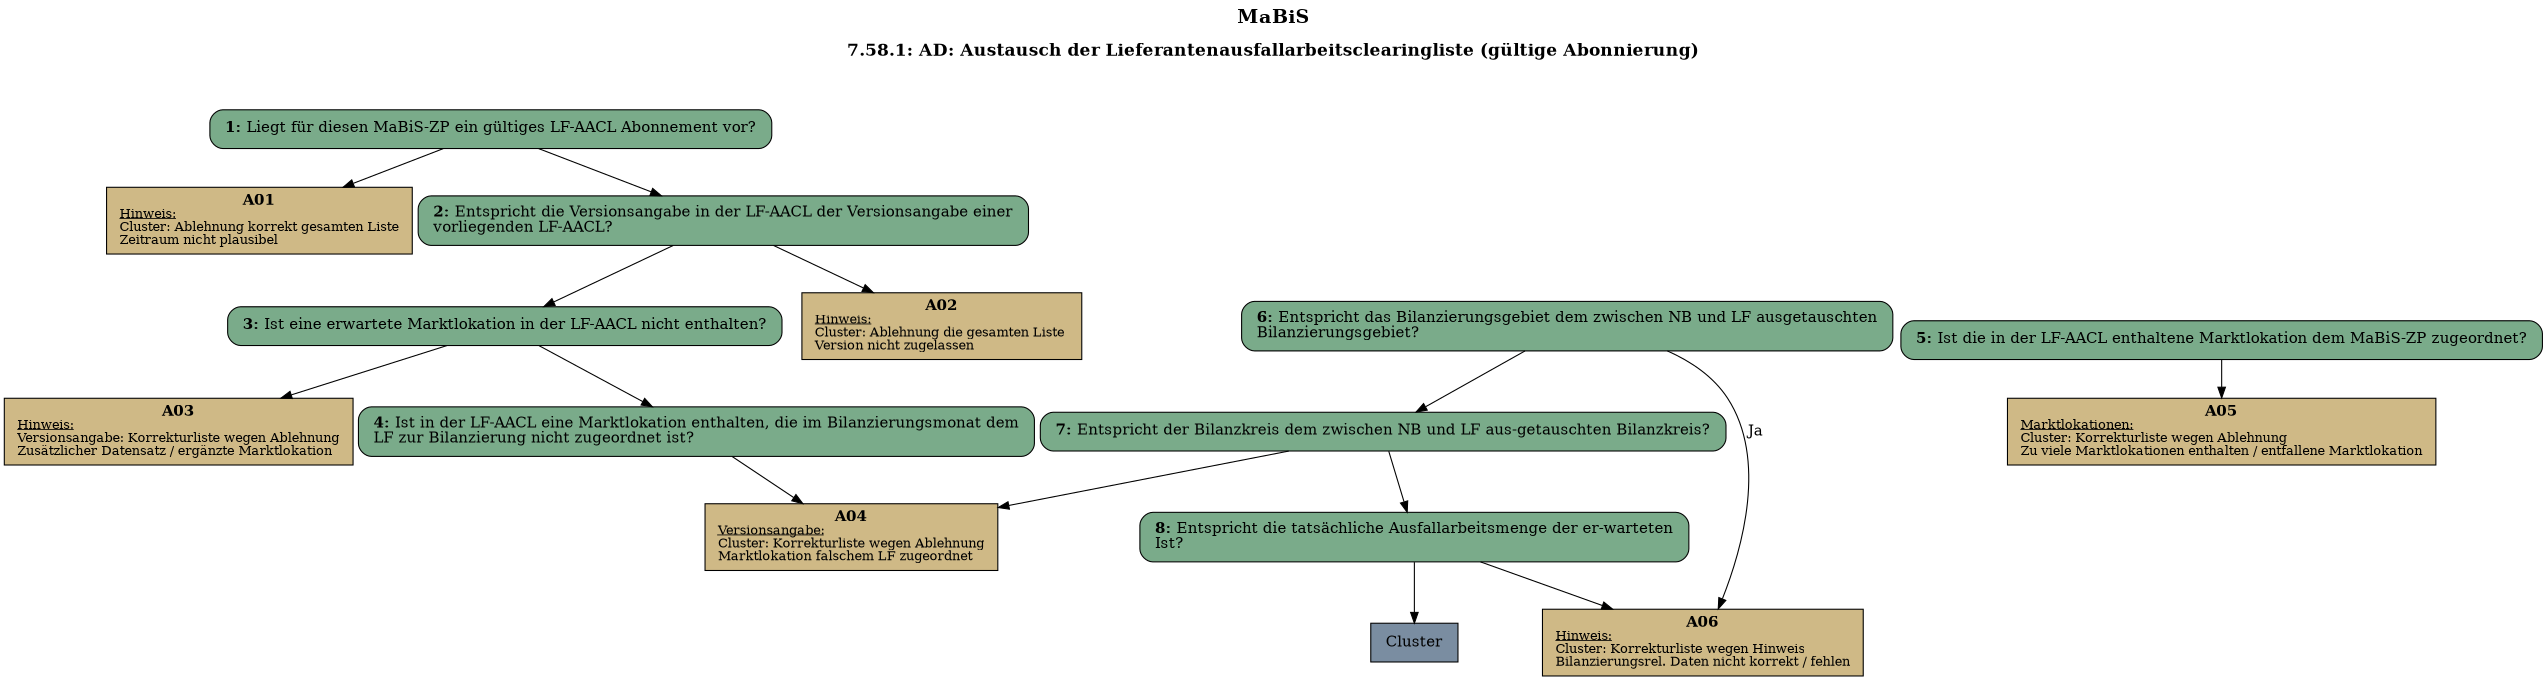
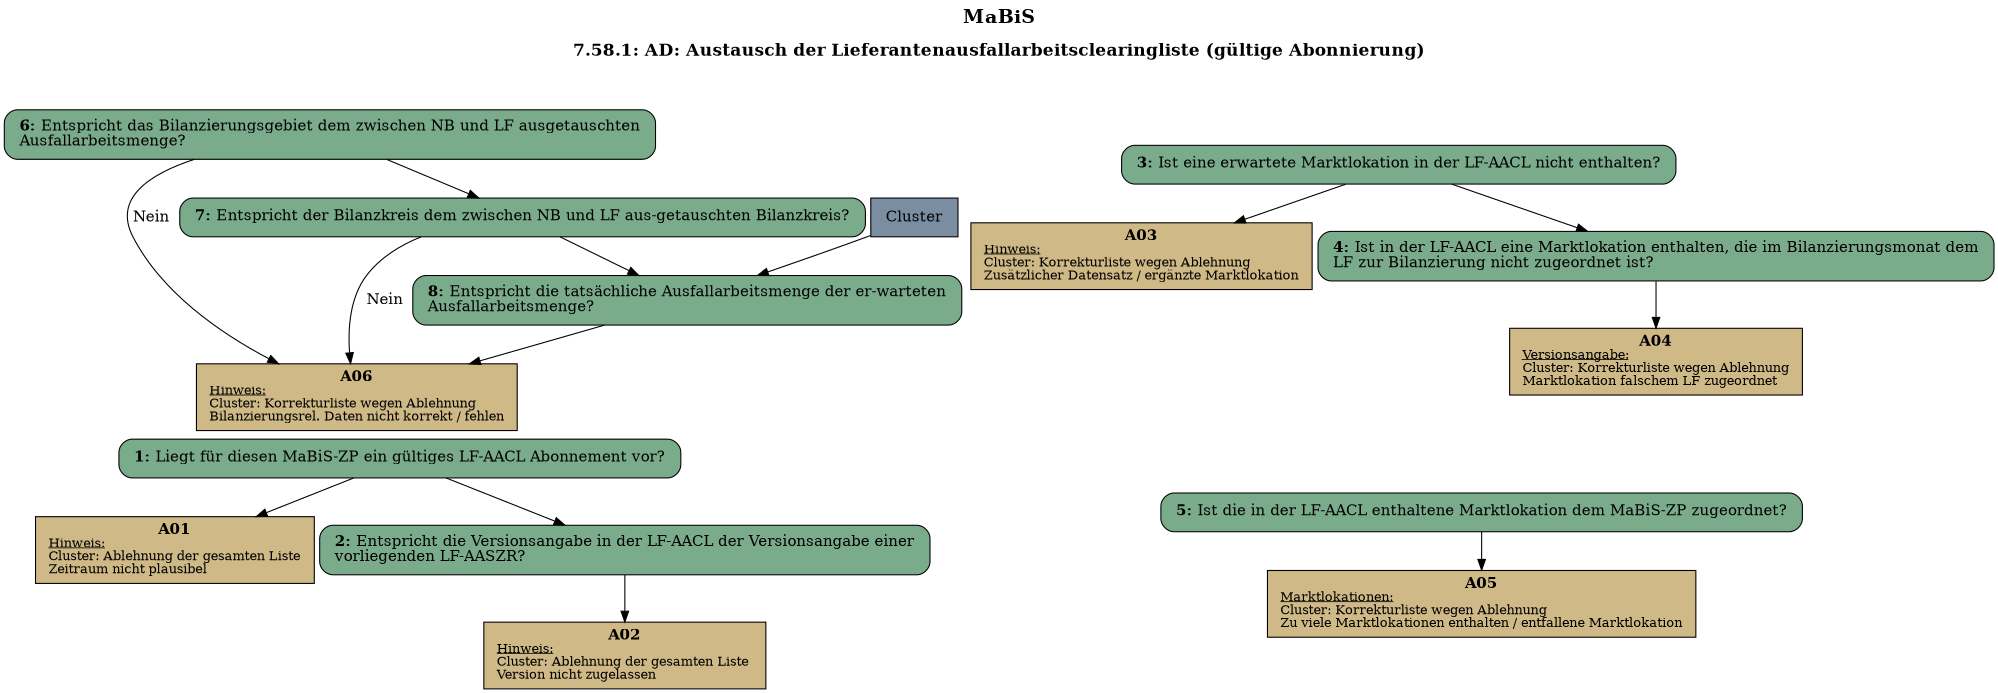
  digraph {
    concentrate=true
    label=<<B><FONT POINT-SIZE="18">MaBiS</FONT></B><BR/><BR/><B><FONT POINT-SIZE="16">7.58.1: AD: Austausch der Lieferantenausfallarbeitsclearingliste (gültige Abonnierung)</FONT></B><BR/><BR/><BR/><BR/>>
    labelloc=t
    pack=true
    packmode=array
    rankdir=TB
    node [fillcolor="#7aab8a" margin="0.2,0.12" shape=box style="filled,rounded"]
    n1 [label=<<B>1: </B>Liegt für diesen MaBiS-ZP ein gültiges LF-AACL Abonnement vor?<BR align="left"/>>]
-   n2 [fillcolor="#cfb986" label=<<B>A01</B><BR align="center"/><FONT point-size="12"><U>Hinweis:</U><BR align="left"/>Cluster: Ablehnung korrekt gesamten Liste<BR align="left"/>Zeitraum nicht plausibel<BR align="left"/></FONT>> margin="0.17,0.08" style=filled]
-   n3 [label=<<B>2: </B>Entspricht die Versionsangabe in der LF-AACL der Versionsangabe einer<BR align="left"/>vorliegenden LF-AACL?<BR align="left"/>>]
-   n4 [fillcolor="#cfb986" label=<<B>A02</B><BR align="center"/><FONT point-size="12"><U>Hinweis:</U><BR align="left"/>Cluster: Ablehnung die gesamten Liste <BR align="left"/>Version nicht zugelassen<BR align="left"/></FONT>> margin="0.17,0.08" style=filled]
+   n2 [fillcolor="#cfb986" label=<<B>A01</B><BR align="center"/><FONT point-size="12"><U>Hinweis:</U><BR align="left"/>Cluster: Ablehnung der gesamten Liste<BR align="left"/>Zeitraum nicht plausibel<BR align="left"/></FONT>> margin="0.17,0.08" style=filled]
+   n3 [label=<<B>2: </B>Entspricht die Versionsangabe in der LF-AACL der Versionsangabe einer<BR align="left"/>vorliegenden LF-AASZR?<BR align="left"/>>]
+   n4 [fillcolor="#cfb986" label=<<B>A02</B><BR align="center"/><FONT point-size="12"><U>Hinweis:</U><BR align="left"/>Cluster: Ablehnung der gesamten Liste <BR align="left"/>Version nicht zugelassen<BR align="left"/></FONT>> margin="0.17,0.08" style=filled]
    n5 [label=<<B>3: </B>Ist eine erwartete Marktlokation in der LF-AACL nicht enthalten?<BR align="left"/>>]
-   n6 [fillcolor="#cfb986" label=<<B>A03</B><BR align="center"/><FONT point-size="12"><U>Hinweis:</U><BR align="left"/>Versionsangabe: Korrekturliste wegen Ablehnung<BR align="left"/>Zusätzlicher Datensatz / ergänzte Marktlokation<BR align="left"/></FONT>> margin="0.17,0.08" style=filled]
+   n6 [fillcolor="#cfb986" label=<<B>A03</B><BR align="center"/><FONT point-size="12"><U>Hinweis:</U><BR align="left"/>Cluster: Korrekturliste wegen Ablehnung<BR align="left"/>Zusätzlicher Datensatz / ergänzte Marktlokation<BR align="left"/></FONT>> margin="0.17,0.08" style=filled]
    n7 [label=<<B>4: </B>Ist in der LF-AACL eine Marktlokation enthalten, die im Bilanzierungsmonat dem<BR align="left"/>LF zur Bilanzierung nicht zugeordnet ist?<BR align="left"/>>]
    n8 [fillcolor="#cfb986" label=<<B>A04</B><BR align="center"/><FONT point-size="12"><U>Versionsangabe:</U><BR align="left"/>Cluster: Korrekturliste wegen Ablehnung<BR align="left"/>Marktlokation falschem LF zugeordnet<BR align="left"/></FONT>> margin="0.17,0.08" style=filled]
    n9 [label=<<B>5: </B>Ist die in der LF-AACL enthaltene Marktlokation dem MaBiS-ZP zugeordnet?<BR align="left"/>>]
    n10 [fillcolor="#cfb986" label=<<B>A05</B><BR align="center"/><FONT point-size="12"><U>Marktlokationen:</U><BR align="left"/>Cluster: Korrekturliste wegen Ablehnung<BR align="left"/>Zu viele Marktlokationen enthalten / entfallene Marktlokation<BR align="left"/></FONT>> margin="0.17,0.08" style=filled]
-   n11 [label=<<B>6: </B>Entspricht das Bilanzierungsgebiet dem zwischen NB und LF ausgetauschten<BR align="left"/>Bilanzierungsgebiet?<BR align="left"/>>]
-   n12 [fillcolor="#cfb986" label=<<B>A06</B><BR align="center"/><FONT point-size="12"><U>Hinweis:</U><BR align="left"/>Cluster: Korrekturliste wegen Hinweis<BR align="left"/>Bilanzierungsrel. Daten nicht korrekt / fehlen<BR align="left"/></FONT>> margin="0.17,0.08" style=filled]
+   n11 [label=<<B>6: </B>Entspricht das Bilanzierungsgebiet dem zwischen NB und LF ausgetauschten<BR align="left"/>Ausfallarbeitsmenge?<BR align="left"/>>]
+   n12 [fillcolor="#cfb986" label=<<B>A06</B><BR align="center"/><FONT point-size="12"><U>Hinweis:</U><BR align="left"/>Cluster: Korrekturliste wegen Ablehnung<BR align="left"/>Bilanzierungsrel. Daten nicht korrekt / fehlen<BR align="left"/></FONT>> margin="0.17,0.08" style=filled]
    n13 [label=<<B>7: </B>Entspricht der Bilanzkreis dem zwischen NB und LF aus-getauschten Bilanzkreis?<BR align="left"/>>]
-   n14 [label=<<B>8: </B>Entspricht die tatsächliche Ausfallarbeitsmenge der er-warteten<BR align="left"/>Ist?<BR align="left"/>>]
+   n14 [label=<<B>8: </B>Entspricht die tatsächliche Ausfallarbeitsmenge der er-warteten<BR align="left"/>Ausfallarbeitsmenge?<BR align="left"/>>]
    n15 [fillcolor="#7a8da1" label=Cluster style=filled]
    n1 -> n2 [label=Ja]
    n1 -> n3 [label=Ja]
    n3 -> n4 [label=Nein]
-   n3 -> n5 [label=Ja]
    n5 -> n6 [label=Ja]
    n5 -> n7 [label=Nein]
    n7 -> n8 [label=Ja]
    n9 -> n10 [label=Nein]
-   n11 -> n12 [label=Ja]
+   n11 -> n12 [label=Nein]
    n11 -> n13 [label=Ja]
-   n13 -> n8 [label=Nein]
+   n13 -> n12 [label=Nein]
    n13 -> n14 [label=Ja]
    n14 -> n12 [label=Nein]
-   n14 -> n15 [label=Ja]
+   n15 -> n14 [label=Ja]
  }
